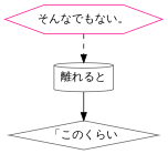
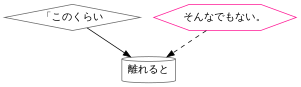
  digraph {
    node [color=gray40]
    n1 [label="「このくらい" shape=diamond]
    n2 [label="離れると" shape=cylinder]
    n3 [color=deeppink label="そんなでもない。" shape=hexagon]
-   n2 -> n1 [style=solid]
+   n1 -> n2 [style=solid]
    n3 -> n2 [style=dashed]
  }
